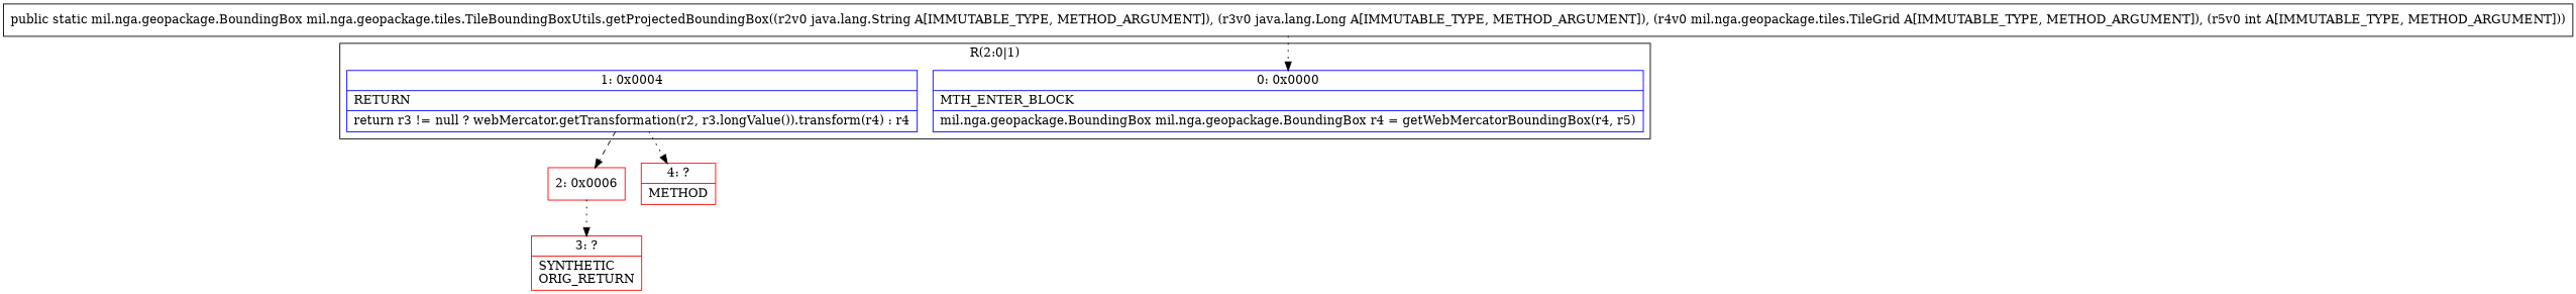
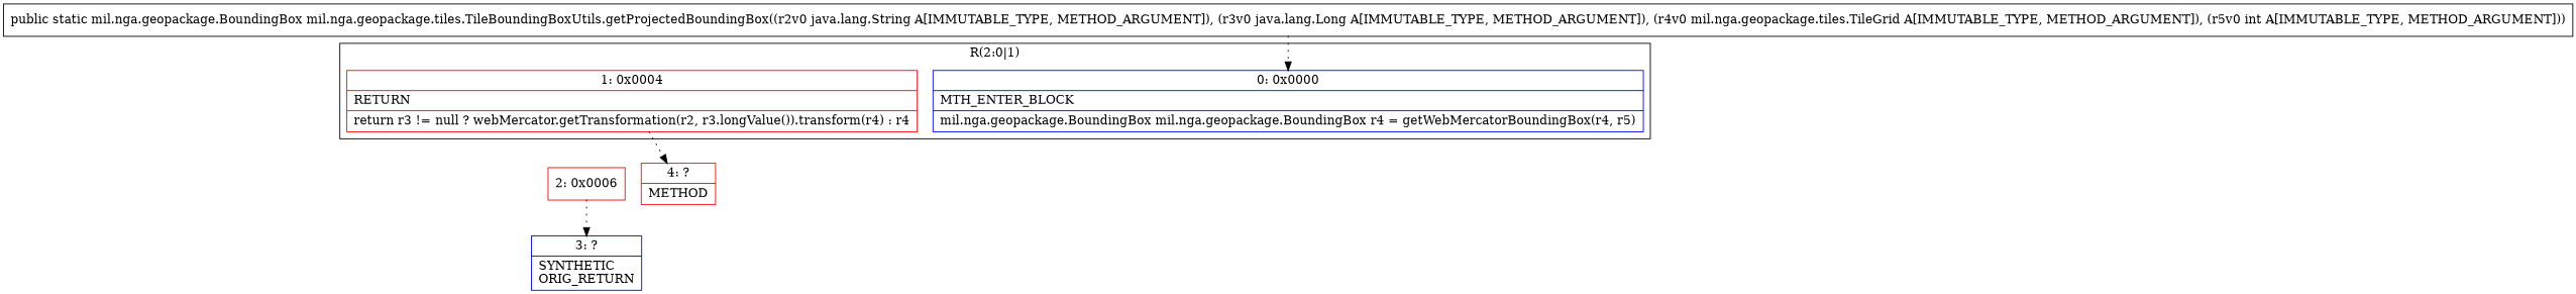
  digraph {
    node [color=red shape=record]
    edge [style=dotted]
    n1 [color=blue label="{0\:\ 0x0000|MTH_ENTER_BLOCK\l|mil.nga.geopackage.BoundingBox mil.nga.geopackage.BoundingBox r4 = getWebMercatorBoundingBox(r4, r5)\l}"]
-   n2 [color=blue label="{1\:\ 0x0004|RETURN\l|return r3 != null ? webMercator.getTransformation(r2, r3.longValue()).transform(r4) : r4\l}"]
+   n2 [label="{1\:\ 0x0004|RETURN\l|return r3 != null ? webMercator.getTransformation(r2, r3.longValue()).transform(r4) : r4\l}"]
    n3 [label="{2\:\ 0x0006}"]
    n4 [label="{4\:\ ?|METHOD\l}"]
-   n5 [label="{3\:\ ?|SYNTHETIC\lORIG_RETURN\l}"]
+   n5 [color=blue label="{3\:\ ?|SYNTHETIC\lORIG_RETURN\l}"]
    n6 [label="{public static mil.nga.geopackage.BoundingBox mil.nga.geopackage.tiles.TileBoundingBoxUtils.getProjectedBoundingBox((r2v0 java.lang.String A[IMMUTABLE_TYPE, METHOD_ARGUMENT]), (r3v0 java.lang.Long A[IMMUTABLE_TYPE, METHOD_ARGUMENT]), (r4v0 mil.nga.geopackage.tiles.TileGrid A[IMMUTABLE_TYPE, METHOD_ARGUMENT]), (r5v0 int A[IMMUTABLE_TYPE, METHOD_ARGUMENT])) }" color=""]
    subgraph cluster_1 {
      label="R(2:0|1)"
      n1
      n2
    }
-   n2 -> n3 [style=dashed]
    n2 -> n4
    n3 -> n5
    n6 -> n1
  }
